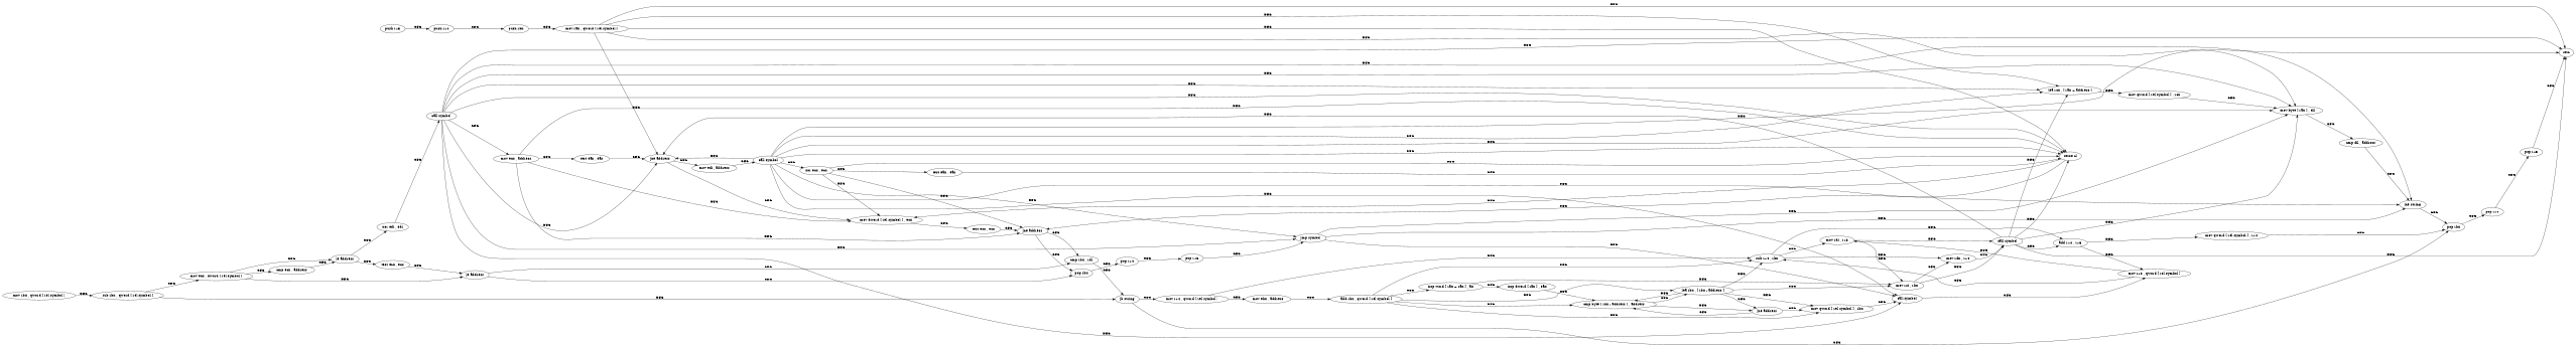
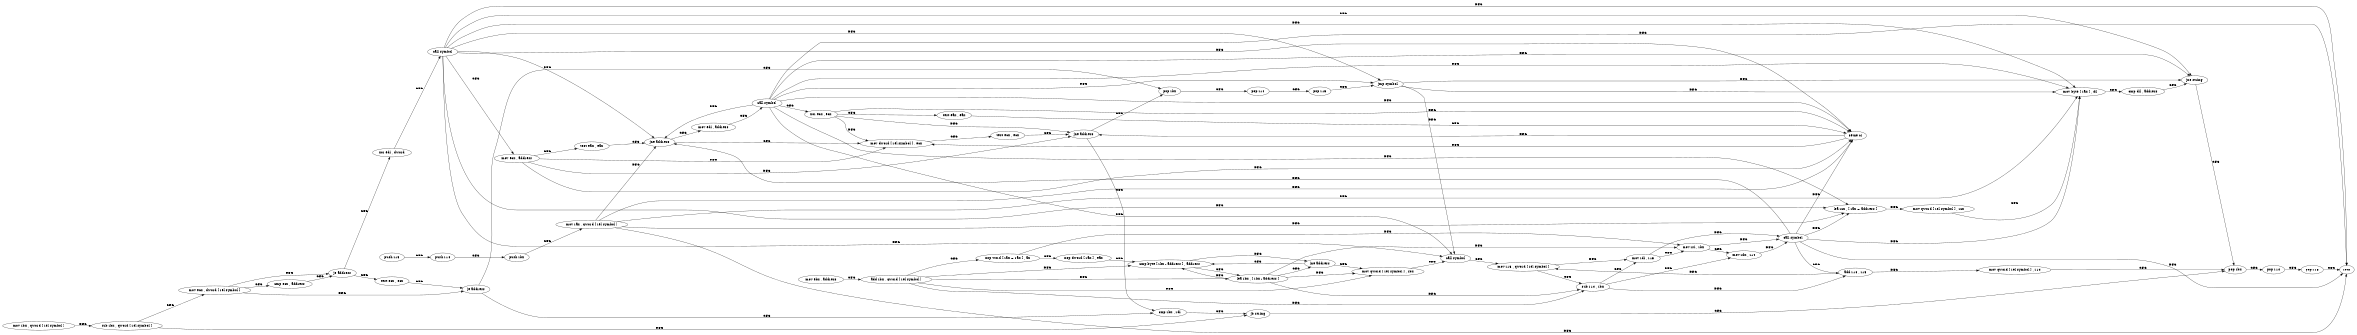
  digraph {
    rankdir=LR
    n1 [label="push r15"]
    n2 [label="push r14"]
    n3 [label="push rbx"]
    n4 [label="mov rax , qword [ rel symbol ]"]
    n5 [label="lea rcx , [ rax + address ]"]
    n6 [label="mov byte [ rax ] , dil"]
    n7 [label=retn]
    n8 [label="jne address"]
    n9 [label="setne cl"]
    n10 [label="mov qword [ rel symbol ] , rcx"]
    n11 [label="cmp dil , address"]
    n12 [label="mov dword [ rel symbol ] , ecx"]
    n13 [label="mov edi , address"]
    n14 [label="jne address"]
    n15 [label="jne string"]
    n16 [label="pop rbx"]
    n17 [label="pop r14"]
    n18 [label="mov rbx , qword [ rel symbol ]"]
    n19 [label="sub rbx , qword [ rel symbol ]"]
    n20 [label="pop r15"]
    n21 [label="mov ecx , dword [ rel symbol ]"]
    n22 [label="jb string"]
    n23 [label="cmp ecx , address"]
    n24 [label="je address"]
    n25 [label="je address"]
-   n26 [label="mov r14 , qword [ rel symbol ]"]
-   n27 [label="xor edi , edi"]
+   n27 [label="xor edi , dword"]
    n28 [label="test ecx , ecx"]
    n29 [label="cmp rbx , rdi"]
    n30 [label="pop rbx"]
    n31 [label="call symbol"]
    n32 [label="mov ecx , address"]
    n33 [label="jmp symbol"]
    n34 [label="call symbol"]
    n35 [label="test eax , eax"]
    n36 [label="mov r15 , qword [ rel symbol ]"]
    n37 [label="test ecx , ecx"]
    n38 [label="call symbol"]
    n39 [label="xor ecx , ecx"]
    n40 [label="pop r14"]
    n41 [label="pop r15"]
    n42 [label="test eax , eax"]
    n43 [label="mov ebx , address"]
    n44 [label="sub r14 , rbx"]
    n45 [label="add rbx , qword [ rel symbol ]"]
    n46 [label="mov rdi , r15"]
    n47 [label="add r14 , r15"]
    n48 [label="mov rdx , r14"]
    n49 [label="nop word [ rax + rax ] , ax"]
    n50 [label="cmp byte [ rbx - address ] , address"]
    n51 [label="lea rbx , [ rbx - address ]"]
    n52 [label="mov qword [ rel symbol ] , rbx"]
    n53 [label="mov rsi , rbx"]
    n54 [label="nop dword [ rax ] , eax"]
    n55 [label="jne address"]
    n56 [label="call symbol"]
    n57 [label="mov qword [ rel symbol ] , r14"]
    n1 -> n2 [label=CFG]
    n2 -> n3 [label=CFG]
    n3 -> n4 [label=CFG]
    n4 -> n5 [label=DFG]
    n4 -> n6 [label=DFG]
    n4 -> n7 [label=DFG]
    n4 -> n8 [label=DFG]
    n4 -> n9 [label=DFG]
    n5 -> n10 [label=DFG]
    n6 -> n11 [label=CFG]
    n8 -> n12 [label=CFG]
    n8 -> n13 [label=CFG]
    n9 -> n12 [label=DFG]
    n9 -> n14 [label=DFG]
    n10 -> n6 [label=CFG]
    n11 -> n15 [label=CFG]
    n12 -> n37 [label=CFG]
    n13 -> n38 [label=CFG]
    n14 -> n29 [label=CFG]
    n14 -> n30 [label=CFG]
    n15 -> n16 [label=CFG]
    n16 -> n17 [label=CFG]
    n17 -> n20 [label=CFG]
    n18 -> n19 [label=DFG]
    n19 -> n21 [label=CFG]
    n19 -> n22 [label=DFG]
    n20 -> n7 [label=CFG]
    n21 -> n23 [label=CFG]
    n21 -> n24 [label=DFG]
    n21 -> n25 [label=DFG]
    n22 -> n16 [label=CFG]
-   n22 -> n26 [label=CFG]
    n23 -> n24 [label=CFG]
    n24 -> n27 [label=CFG]
    n24 -> n28 [label=CFG]
    n25 -> n29 [label=CFG]
    n25 -> n30 [label=CFG]
-   n26 -> n43 [label=CFG]
-   n26 -> n44 [label=DFG]
    n27 -> n31 [label=CFG]
    n28 -> n25 [label=CFG]
    n29 -> n22 [label=CFG]
    n30 -> n40 [label=CFG]
    n31 -> n5 [label=DFG]
    n31 -> n6 [label=DFG]
    n31 -> n7 [label=DFG]
    n31 -> n8 [label=DFG]
    n31 -> n9 [label=DFG]
    n31 -> n15 [label=DFG]
    n31 -> n32 [label=CFG]
    n31 -> n33 [label=DFG]
    n31 -> n34 [label=DFG]
    n32 -> n9 [label=DFG]
    n32 -> n12 [label=DFG]
    n32 -> n14 [label=DFG]
    n32 -> n35 [label=CFG]
    n33 -> n6 [label=DFG]
    n33 -> n15 [label=DFG]
    n33 -> n34 [label=DFG]
    n34 -> n36 [label=CFG]
    n35 -> n8 [label=CFG]
    n36 -> n44 [label=CFG]
    n36 -> n46 [label=DFG]
    n37 -> n14 [label=CFG]
    n38 -> n5 [label=DFG]
    n38 -> n6 [label=DFG]
    n38 -> n7 [label=DFG]
    n38 -> n8 [label=DFG]
    n38 -> n9 [label=DFG]
    n38 -> n15 [label=DFG]
    n38 -> n33 [label=DFG]
    n38 -> n34 [label=DFG]
    n38 -> n39 [label=CFG]
    n39 -> n9 [label=DFG]
    n39 -> n12 [label=DFG]
    n39 -> n14 [label=DFG]
    n39 -> n42 [label=CFG]
    n40 -> n41 [label=CFG]
    n41 -> n33 [label=CFG]
    n42 -> n9 [label=CFG]
    n43 -> n45 [label=CFG]
    n44 -> n46 [label=CFG]
    n44 -> n47 [label=DFG]
    n44 -> n48 [label=DFG]
    n45 -> n44 [label=DFG]
    n45 -> n49 [label=CFG]
    n45 -> n50 [label=DFG]
    n45 -> n51 [label=DFG]
    n45 -> n52 [label=DFG]
    n46 -> n53 [label=CFG]
    n46 -> n56 [label=DFG]
    n47 -> n36 [label=DFG]
    n47 -> n57 [label=DFG]
    n48 -> n56 [label=DFG]
    n49 -> n53 [label=DFG]
    n49 -> n54 [label=CFG]
    n50 -> n51 [label=CFG]
    n50 -> n55 [label=DFG]
    n51 -> n44 [label=DFG]
    n51 -> n50 [label=DFG]
    n51 -> n52 [label=DFG]
    n51 -> n53 [label=DFG]
    n51 -> n55 [label=CFG]
    n52 -> n34 [label=CFG]
    n53 -> n48 [label=CFG]
    n53 -> n56 [label=DFG]
    n54 -> n50 [label=CFG]
    n55 -> n50 [label=CFG]
    n55 -> n52 [label=CFG]
    n56 -> n5 [label=DFG]
    n56 -> n6 [label=DFG]
    n56 -> n7 [label=DFG]
    n56 -> n8 [label=DFG]
    n56 -> n9 [label=DFG]
    n56 -> n47 [label=CFG]
    n57 -> n16 [label=CFG]
  }
